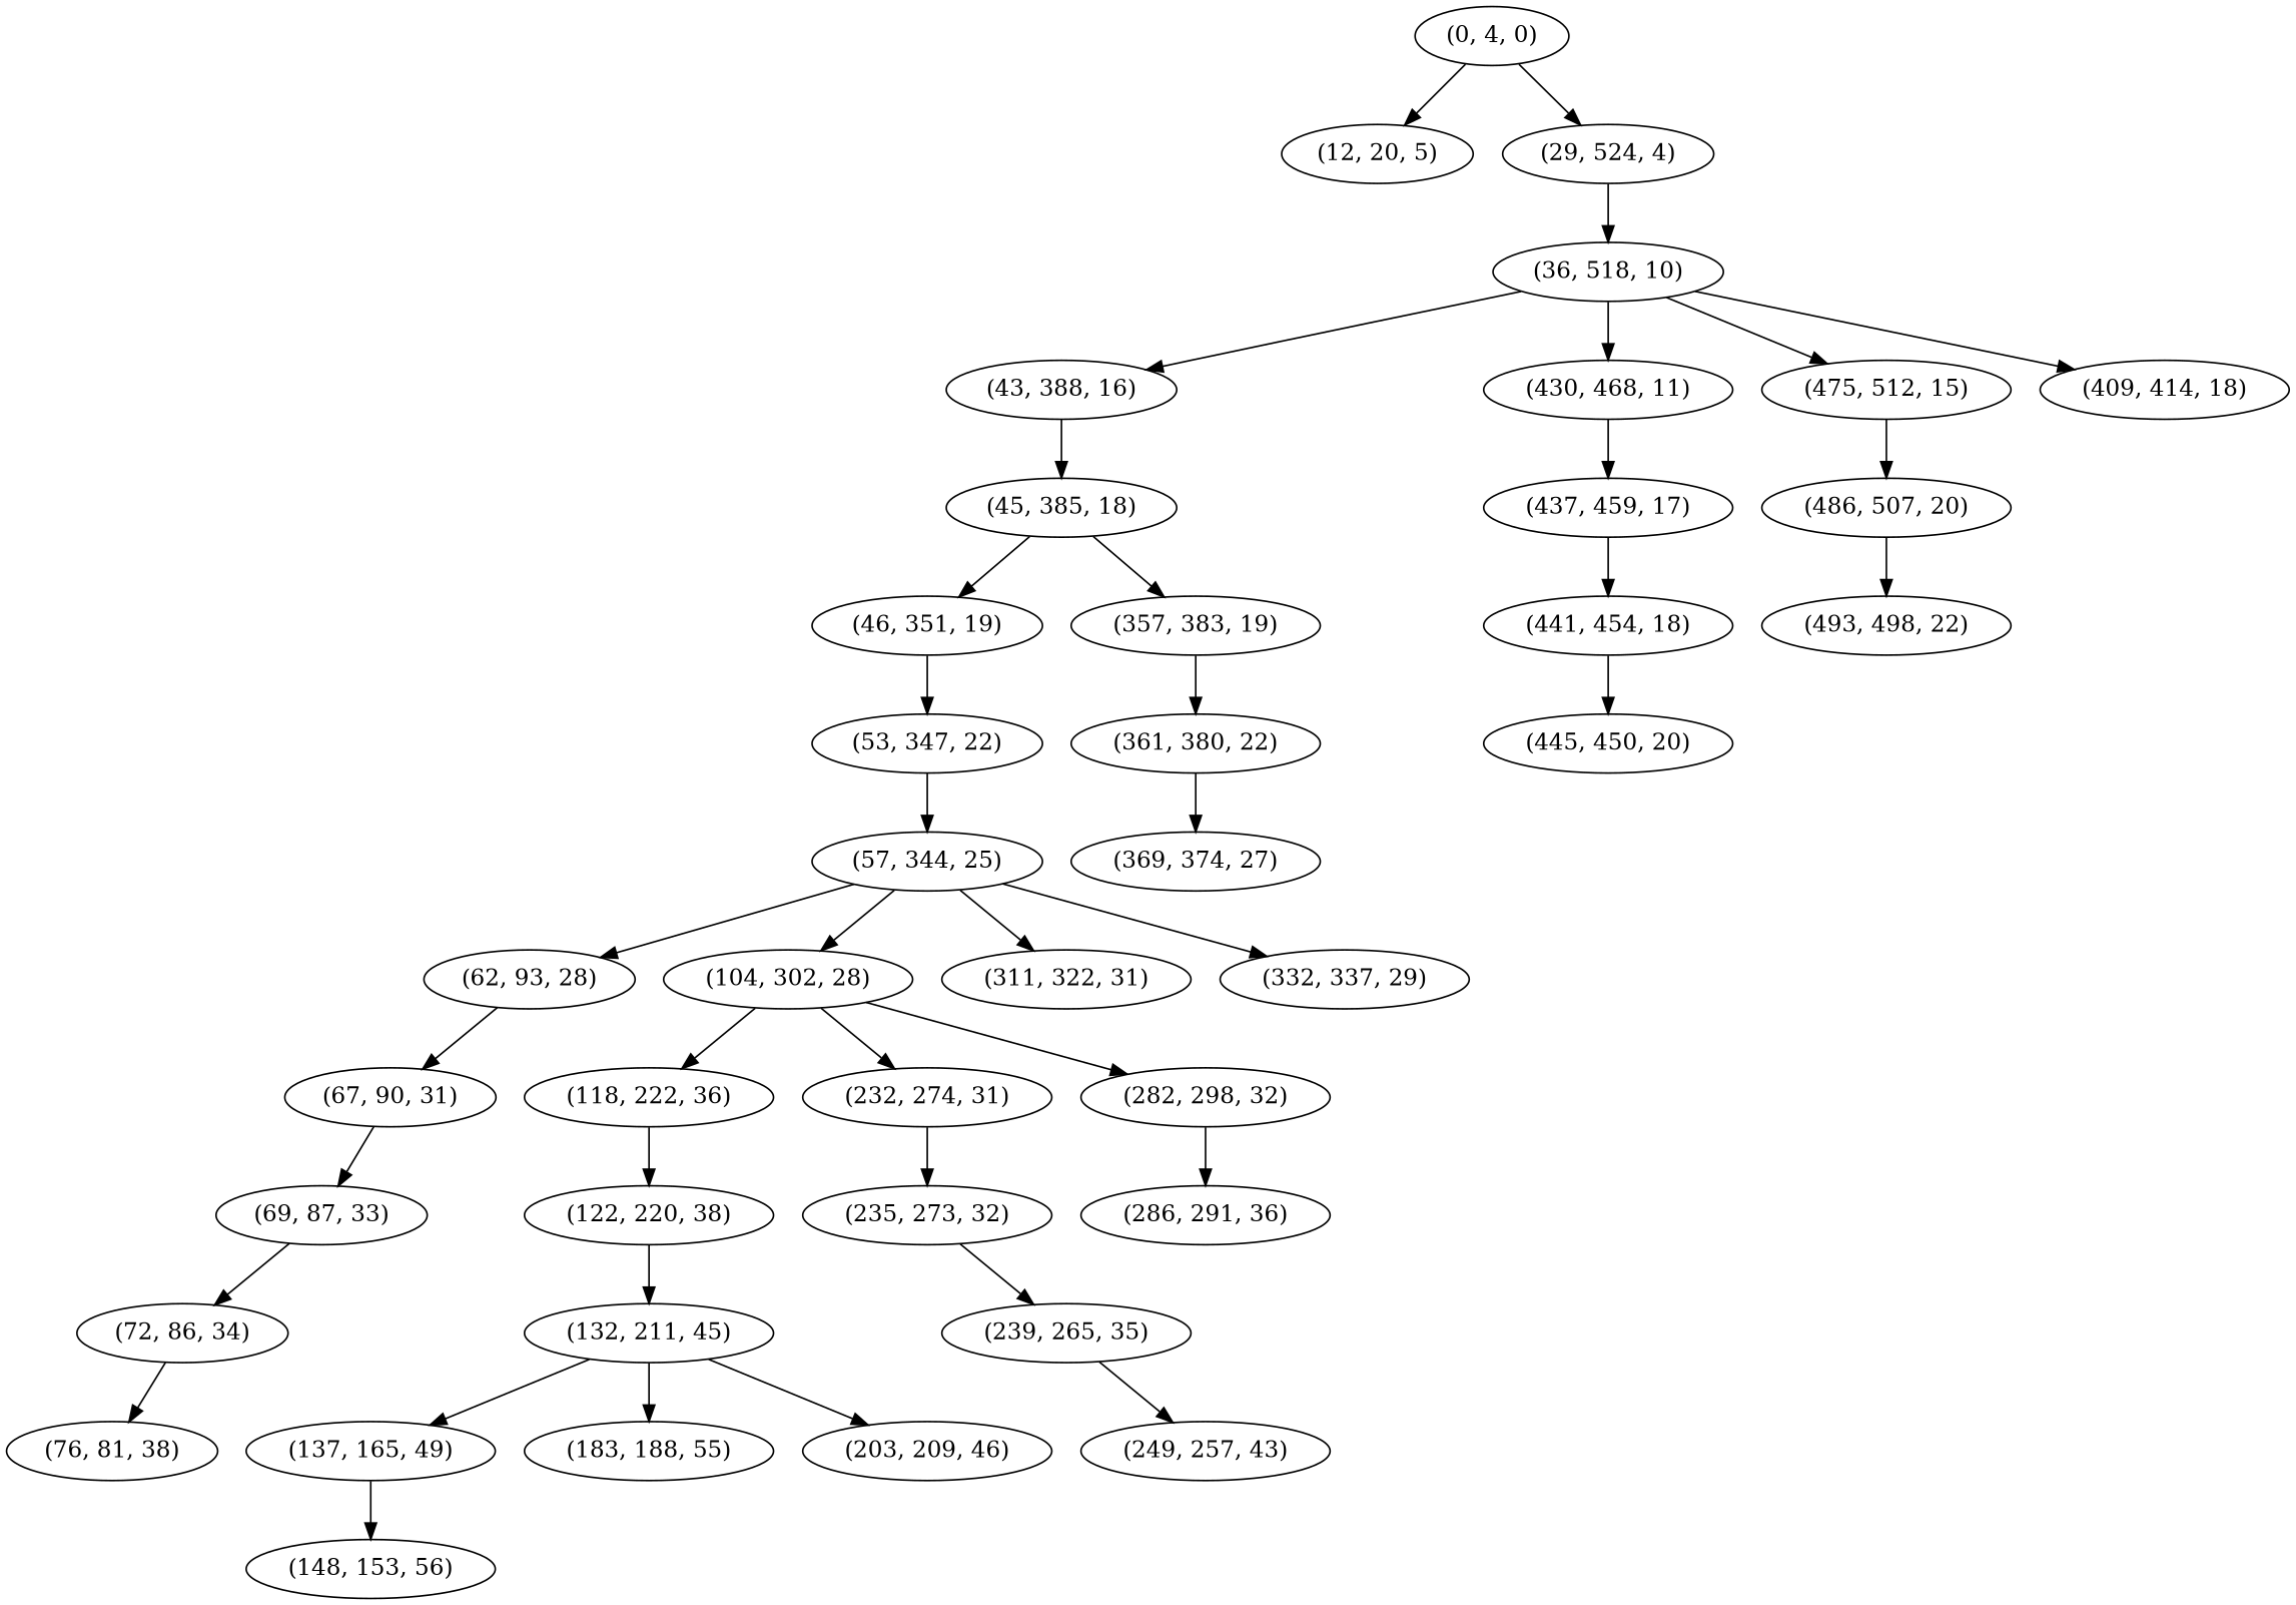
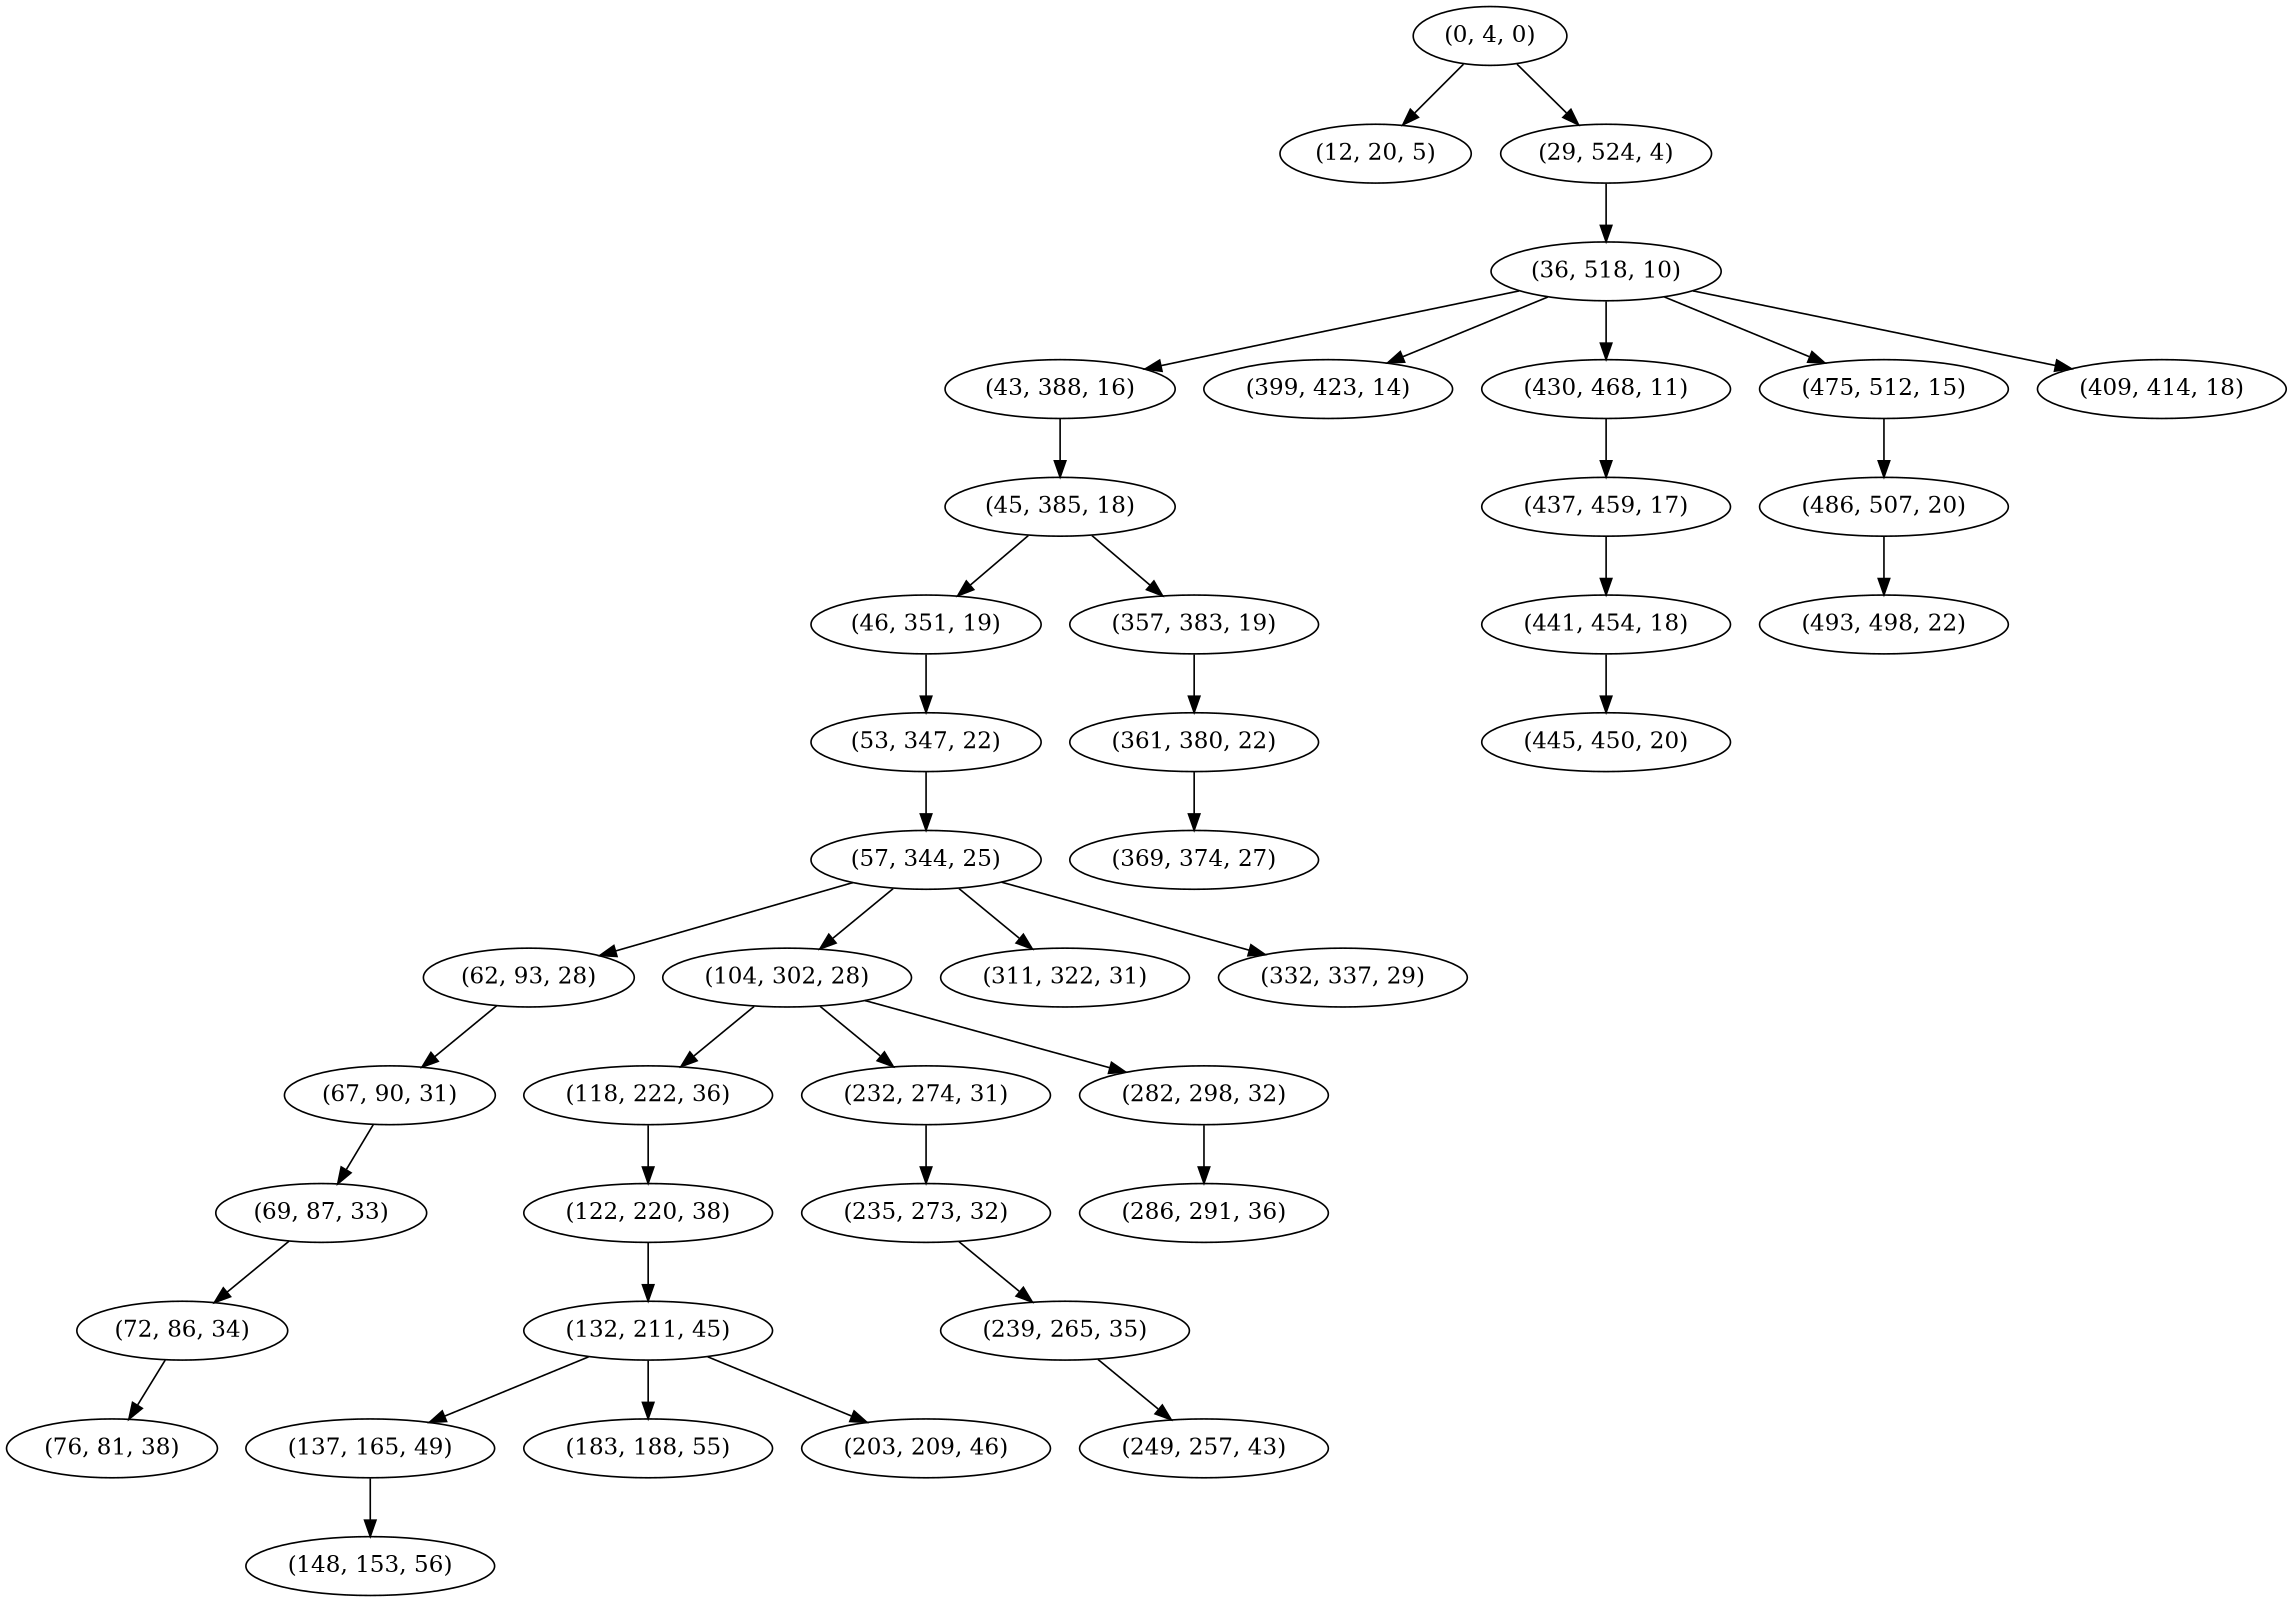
  digraph {
    n1 [label="(0, 4, 0)"]
    "(12, 20, 5)"
    "(29, 524, 4)"
    "(36, 518, 10)"
    "(43, 388, 16)"
+   "(399, 423, 14)"
    "(430, 468, 11)"
    "(475, 512, 15)"
    "(409, 414, 18)"
    "(45, 385, 18)"
    "(437, 459, 17)"
    "(486, 507, 20)"
    "(46, 351, 19)"
    "(357, 383, 19)"
    "(53, 347, 22)"
    "(361, 380, 22)"
    "(57, 344, 25)"
    "(62, 93, 28)"
    "(104, 302, 28)"
    "(311, 322, 31)"
    "(332, 337, 29)"
    "(67, 90, 31)"
    "(118, 222, 36)"
    "(232, 274, 31)"
    "(282, 298, 32)"
    "(69, 87, 33)"
    "(72, 86, 34)"
    "(76, 81, 38)"
    "(122, 220, 38)"
    "(235, 273, 32)"
    "(286, 291, 36)"
    "(132, 211, 45)"
    "(137, 165, 49)"
    "(183, 188, 55)"
    "(203, 209, 46)"
    "(148, 153, 56)"
    "(239, 265, 35)"
    "(249, 257, 43)"
    "(369, 374, 27)"
    "(441, 454, 18)"
    "(445, 450, 20)"
    "(493, 498, 22)"
    n1 -> "(12, 20, 5)"
    n1 -> "(29, 524, 4)"
    "(29, 524, 4)" -> "(36, 518, 10)"
    "(36, 518, 10)" -> "(43, 388, 16)"
+   "(36, 518, 10)" -> "(399, 423, 14)"
    "(36, 518, 10)" -> "(430, 468, 11)"
    "(36, 518, 10)" -> "(475, 512, 15)"
    "(36, 518, 10)" -> "(409, 414, 18)"
    "(43, 388, 16)" -> "(45, 385, 18)"
    "(430, 468, 11)" -> "(437, 459, 17)"
    "(475, 512, 15)" -> "(486, 507, 20)"
    "(45, 385, 18)" -> "(46, 351, 19)"
    "(45, 385, 18)" -> "(357, 383, 19)"
    "(437, 459, 17)" -> "(441, 454, 18)"
    "(486, 507, 20)" -> "(493, 498, 22)"
    "(46, 351, 19)" -> "(53, 347, 22)"
    "(357, 383, 19)" -> "(361, 380, 22)"
    "(53, 347, 22)" -> "(57, 344, 25)"
    "(361, 380, 22)" -> "(369, 374, 27)"
    "(57, 344, 25)" -> "(62, 93, 28)"
    "(57, 344, 25)" -> "(104, 302, 28)"
    "(57, 344, 25)" -> "(311, 322, 31)"
    "(57, 344, 25)" -> "(332, 337, 29)"
    "(62, 93, 28)" -> "(67, 90, 31)"
    "(104, 302, 28)" -> "(118, 222, 36)"
    "(104, 302, 28)" -> "(232, 274, 31)"
    "(104, 302, 28)" -> "(282, 298, 32)"
    "(67, 90, 31)" -> "(69, 87, 33)"
    "(118, 222, 36)" -> "(122, 220, 38)"
    "(232, 274, 31)" -> "(235, 273, 32)"
    "(282, 298, 32)" -> "(286, 291, 36)"
    "(69, 87, 33)" -> "(72, 86, 34)"
    "(72, 86, 34)" -> "(76, 81, 38)"
    "(122, 220, 38)" -> "(132, 211, 45)"
    "(235, 273, 32)" -> "(239, 265, 35)"
    "(132, 211, 45)" -> "(137, 165, 49)"
    "(132, 211, 45)" -> "(183, 188, 55)"
    "(132, 211, 45)" -> "(203, 209, 46)"
    "(137, 165, 49)" -> "(148, 153, 56)"
    "(239, 265, 35)" -> "(249, 257, 43)"
    "(441, 454, 18)" -> "(445, 450, 20)"
  }
